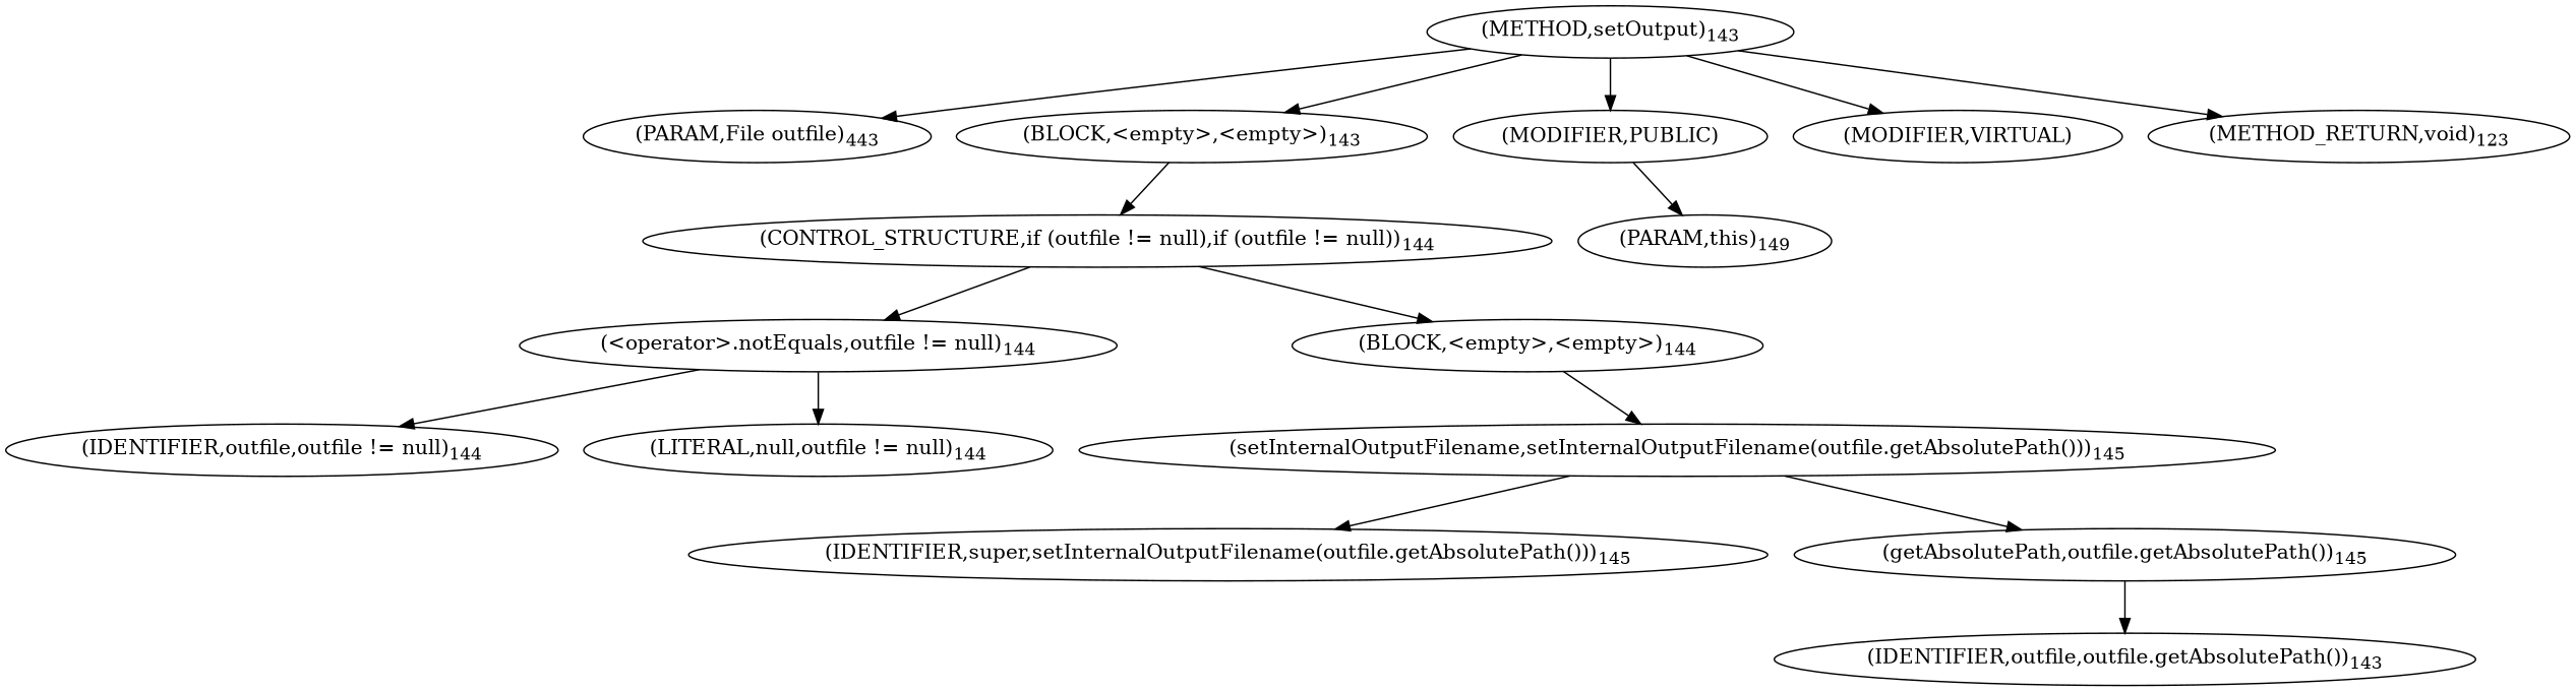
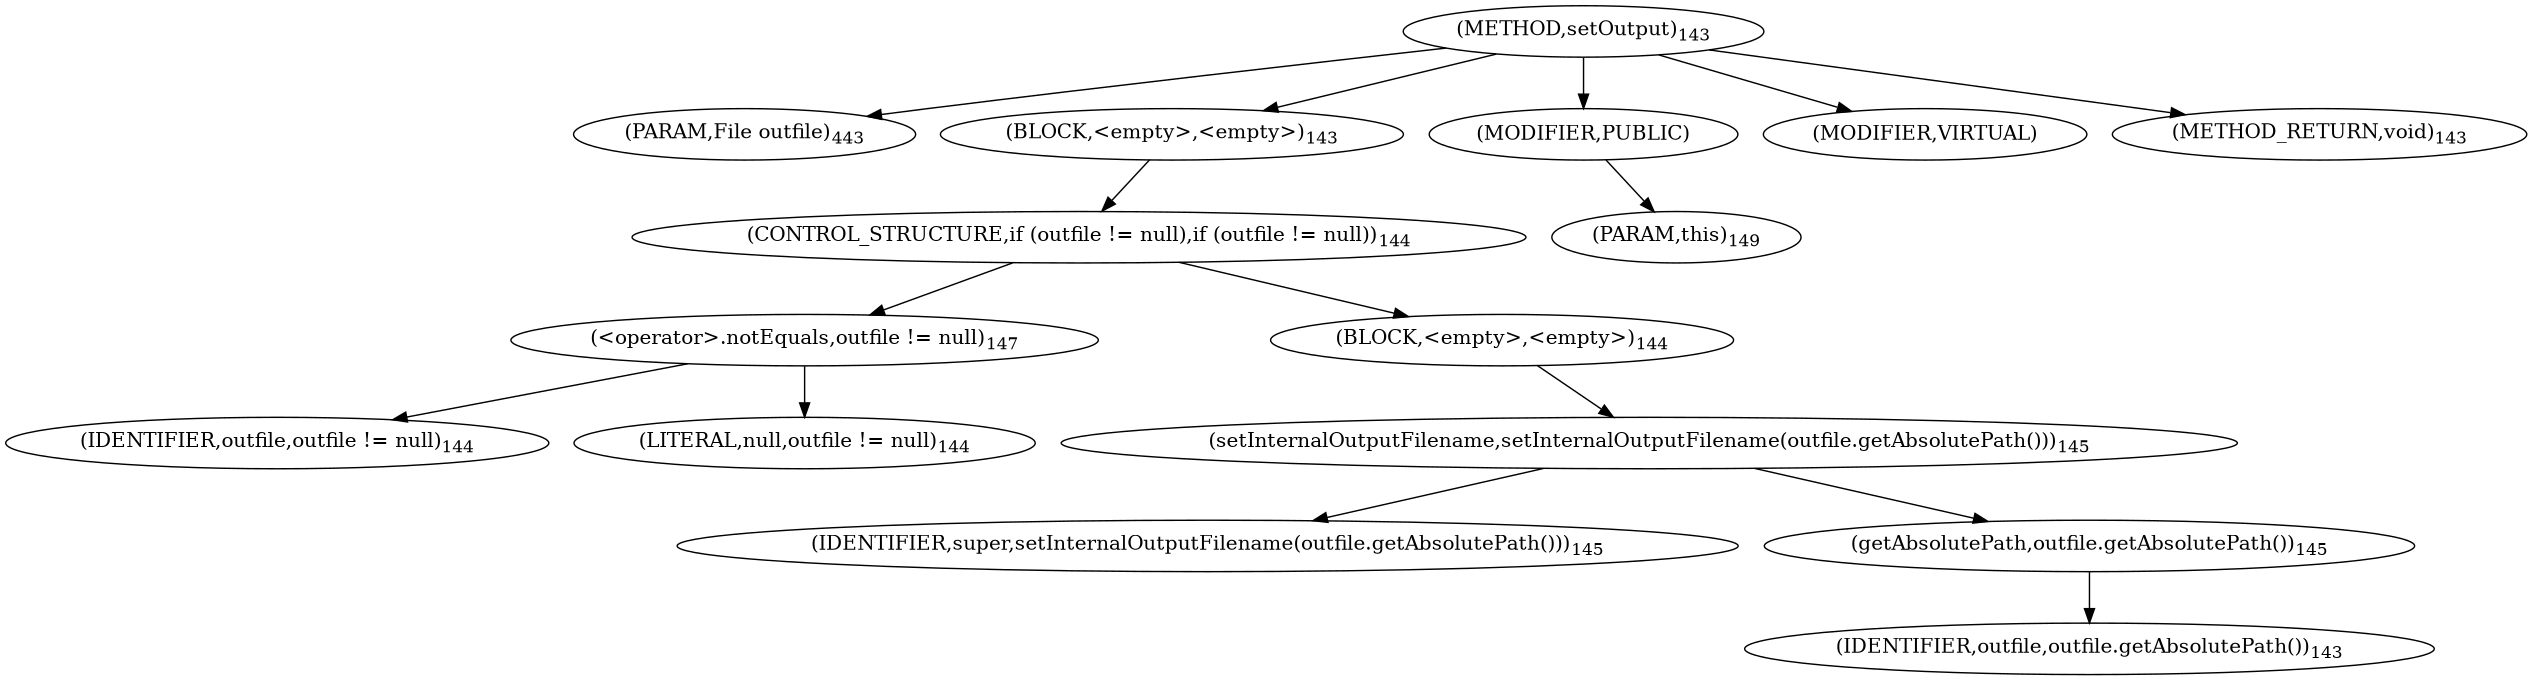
  digraph {
    n1 [label=<(METHOD,setOutput)<SUB>143</SUB>>]
    n2 [label=<(PARAM,File outfile)<SUB>443</SUB>>]
    n3 [label=<(BLOCK,&lt;empty&gt;,&lt;empty&gt;)<SUB>143</SUB>>]
    n4 [label=<(MODIFIER,PUBLIC)>]
    n5 [label=<(MODIFIER,VIRTUAL)>]
-   n6 [label=<(METHOD_RETURN,void)<SUB>123</SUB>>]
+   n6 [label=<(METHOD_RETURN,void)<SUB>143</SUB>>]
    n7 [label=<(PARAM,this)<SUB>149</SUB>>]
    n8 [label=<(CONTROL_STRUCTURE,if (outfile != null),if (outfile != null))<SUB>144</SUB>>]
-   n9 [label=<(&lt;operator&gt;.notEquals,outfile != null)<SUB>144</SUB>>]
+   n9 [label=<(&lt;operator&gt;.notEquals,outfile != null)<SUB>147</SUB>>]
    n10 [label=<(BLOCK,&lt;empty&gt;,&lt;empty&gt;)<SUB>144</SUB>>]
    n11 [label=<(IDENTIFIER,outfile,outfile != null)<SUB>144</SUB>>]
    n12 [label=<(LITERAL,null,outfile != null)<SUB>144</SUB>>]
    n13 [label=<(setInternalOutputFilename,setInternalOutputFilename(outfile.getAbsolutePath()))<SUB>145</SUB>>]
    n14 [label=<(IDENTIFIER,super,setInternalOutputFilename(outfile.getAbsolutePath()))<SUB>145</SUB>>]
    n15 [label=<(getAbsolutePath,outfile.getAbsolutePath())<SUB>145</SUB>>]
    n16 [label=<(IDENTIFIER,outfile,outfile.getAbsolutePath())<SUB>143</SUB>>]
    n1 -> n2
    n1 -> n3
    n1 -> n4
    n1 -> n5
    n1 -> n6
    n3 -> n8
    n4 -> n7
    n8 -> n9
    n8 -> n10
    n9 -> n11
    n9 -> n12
    n10 -> n13
    n13 -> n14
    n13 -> n15
    n15 -> n16
  }
